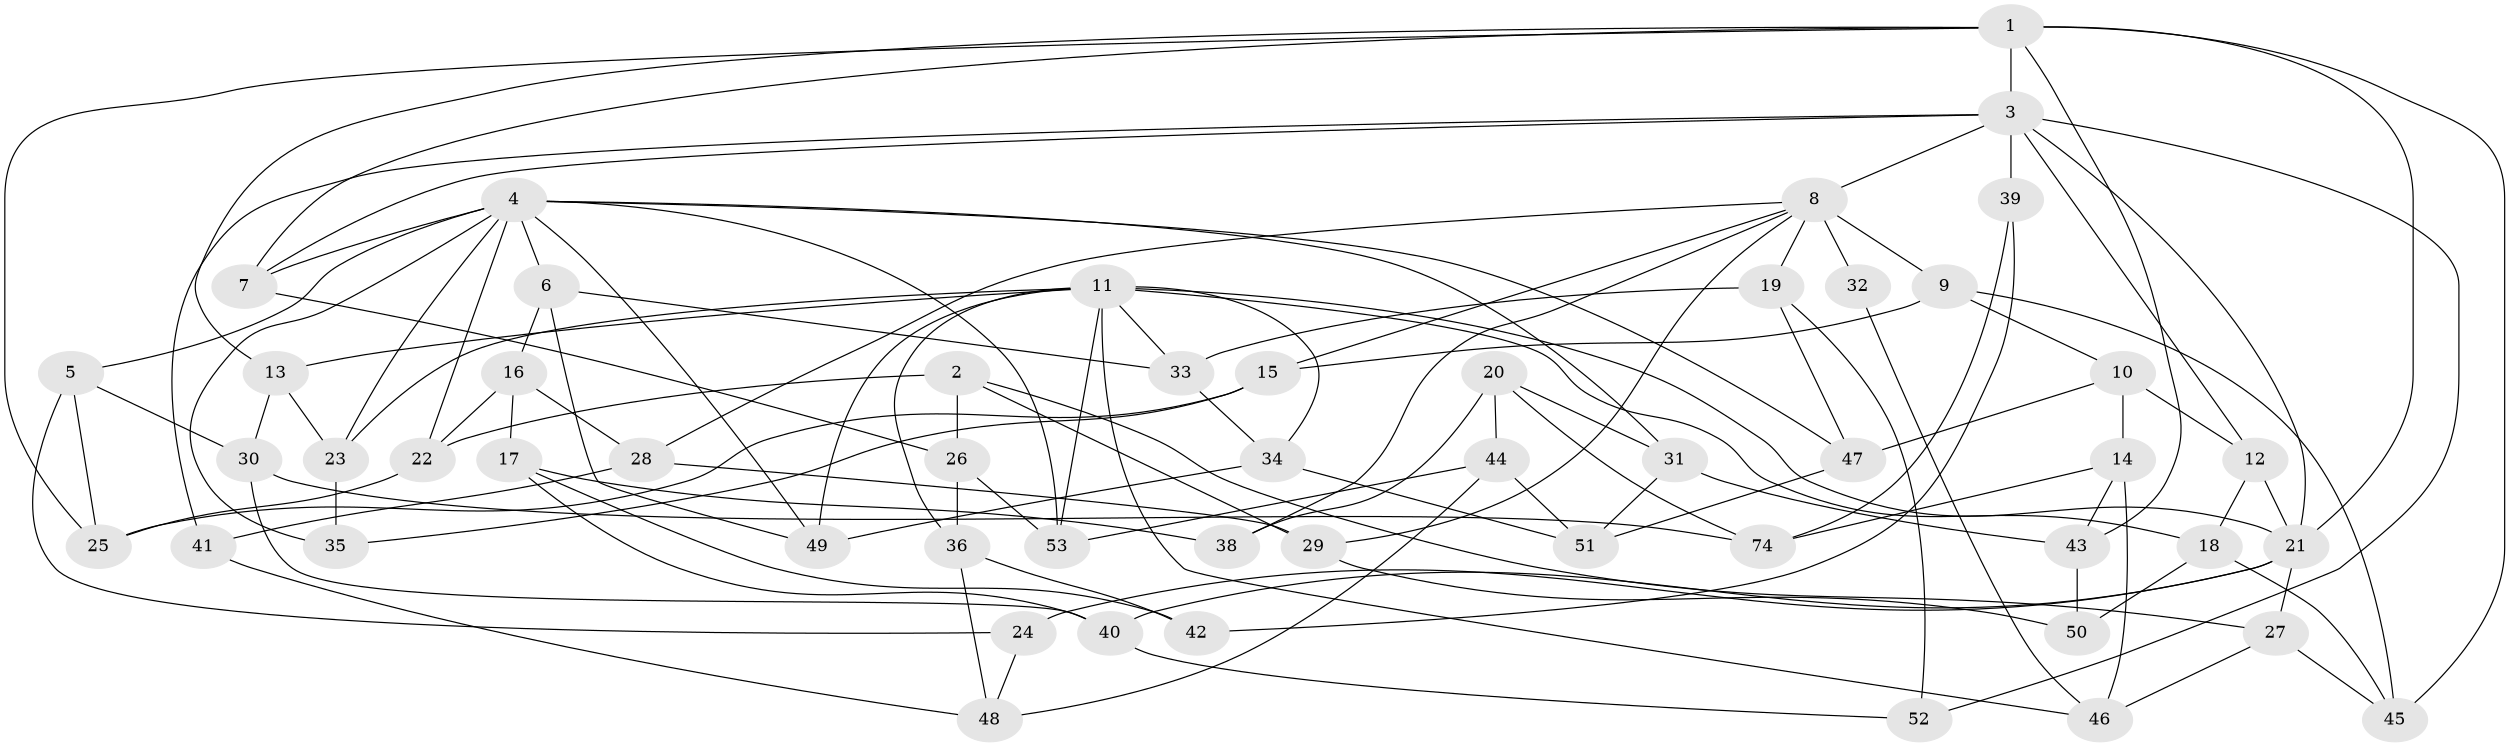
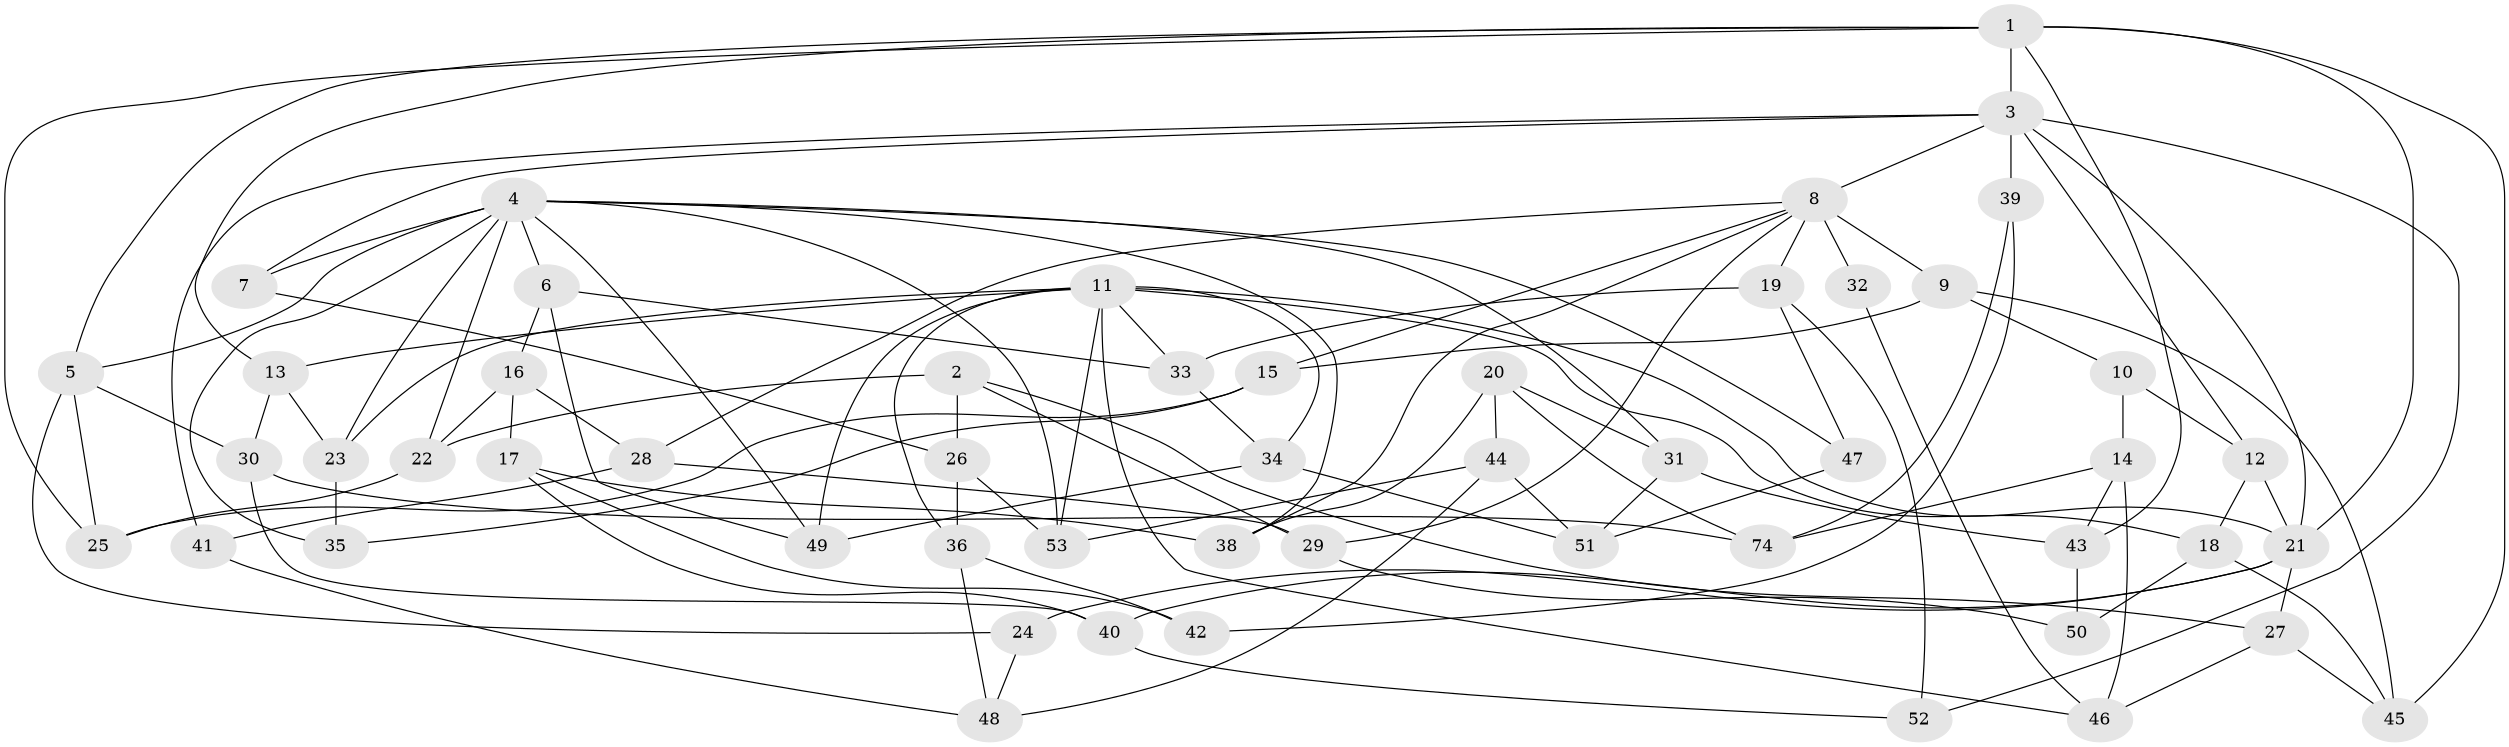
  graph {
    node [color=gray90 style=filled]
    edge [weight=1.0]
    1
    3
    7
    13
    21
    25
    43
    45
    8
    12
    39
    41
    52
    26
    23
    30
    27
    24
    40
    50
    2
    22
    29
    53
    36
    46
    38
    9
    15
    19
    28
    32
    18
    n34 [label=74]
    42
    48
    4
    5
    6
    31
    35
    47
    49
    16
    33
    51
    17
    34
    10
    14
    11
    20
    44
    1 -- 3 [weight=2.0]
-   1 -- 7
+   1 -- 5
    1 -- 13
    1 -- 21
    1 -- 25
    1 -- 43
    1 -- 45
    3 -- 7
    3 -- 21 [weight=2.0]
    3 -- 8 [weight=2.0]
    3 -- 12
    3 -- 39 [weight=2.0]
    3 -- 41
    3 -- 52
    7 -- 26
    13 -- 23
    13 -- 30
    21 -- 27
    21 -- 24 [weight=2.0]
    21 -- 40
    43 -- 50
    8 -- 29
    8 -- 38
    8 -- 9
    8 -- 15
    8 -- 19
    8 -- 28
    8 -- 32 [weight=2.0]
    12 -- 21
    12 -- 18
    39 -- n34
    39 -- 42
    41 -- 48
    26 -- 53
    26 -- 36
    23 -- 35
    30 -- 40
    30 -- n34
    27 -- 45
    27 -- 46
    24 -- 48
    40 -- 52
    2 -- 26
    2 -- 27
    2 -- 22
    2 -- 29
    22 -- 25
    29 -- 50
    36 -- 42
    36 -- 48
    9 -- 45
    9 -- 15
    9 -- 10
    15 -- 25
    15 -- 35
    19 -- 52
    19 -- 47
    19 -- 33
    28 -- 41
    28 -- 29
    32 -- 46
    18 -- 45
    18 -- 50
    4 -- 7
    4 -- 23
    4 -- 22
    4 -- 53
+   4 -- 38
    4 -- 5
    4 -- 6
    4 -- 31
    4 -- 35 [weight=2.0]
    4 -- 47
    4 -- 49
    5 -- 25
    5 -- 30
    5 -- 24
    6 -- 49
    6 -- 16
    6 -- 33
    31 -- 43
    31 -- 51
    47 -- 51
    16 -- 22
    16 -- 28
    16 -- 17
    33 -- 34
    17 -- 40
    17 -- 38
    17 -- 42
    34 -- 49
    34 -- 51
    10 -- 12
-   10 -- 47
    10 -- 14
    14 -- 43
    14 -- 46
    14 -- n34
    11 -- 13
    11 -- 21
    11 -- 23
    11 -- 53
    11 -- 36
    11 -- 46
    11 -- 18
    11 -- 49
    11 -- 33
    11 -- 34
    20 -- 38
    20 -- n34
    20 -- 31
    20 -- 44
    44 -- 53
    44 -- 48
    44 -- 51
  }
